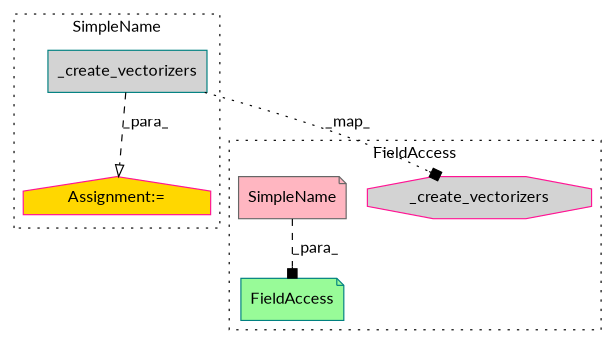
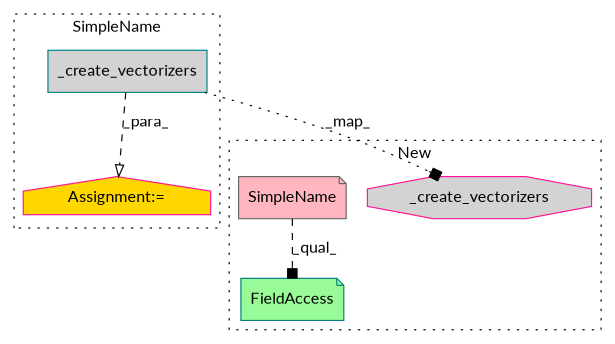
  digraph {
    fontname=Lato
    node [a=32 color=teal fillcolor=lightgrey fontname=Lato l=21 s=14545 shape=note style=filled]
    edge [arrowhead=box fontname=Lato style=dashed]
    n1 [label=_create_vectorizers s=13920 shape=box]
    n2 [a=7 color=deeppink fillcolor=gold l=1 label="Assignment:=" s=13961 shape=house]
    n3 [color=deeppink label=_create_vectorizers s=14429 shape=octagon]
    n4 [a=22 fillcolor=palegreen l=16 label=FieldAccess]
    n5 [a=42 color=gray40 fillcolor=lightpink l=4 label=SimpleName]
    subgraph cluster_1 {
      label=SimpleName
      style=dotted
      n1
      n2
    }
    subgraph cluster_2 {
-     label=FieldAccess
+     label=New
      style=dotted
      n3
      n4
      n5
    }
    n1 -> n2 [arrowhead=onormal label=_para_]
    n1 -> n3 [label=_map_ style=dotted]
-   n5 -> n4 [label=_para_]
+   n5 -> n4 [label=_qual_]
  }
